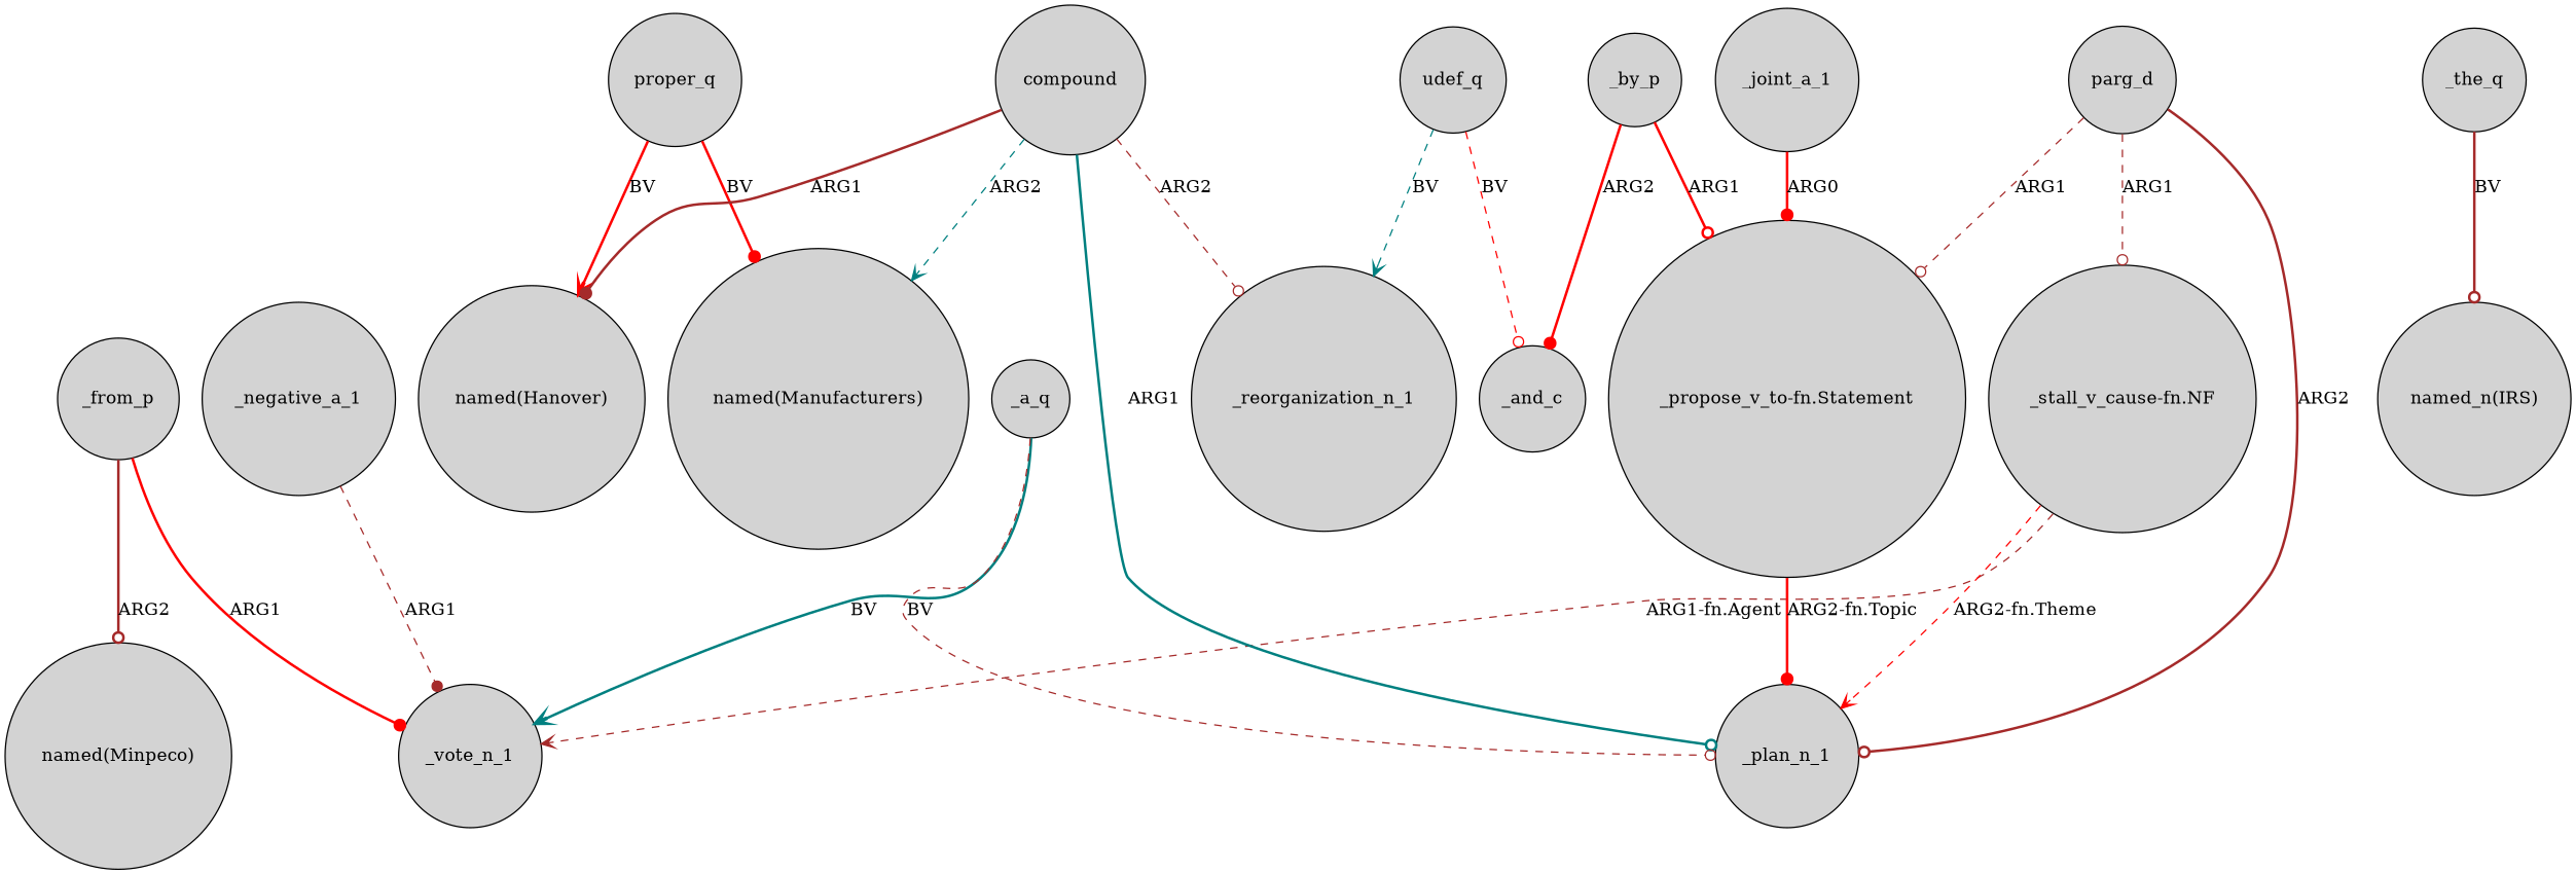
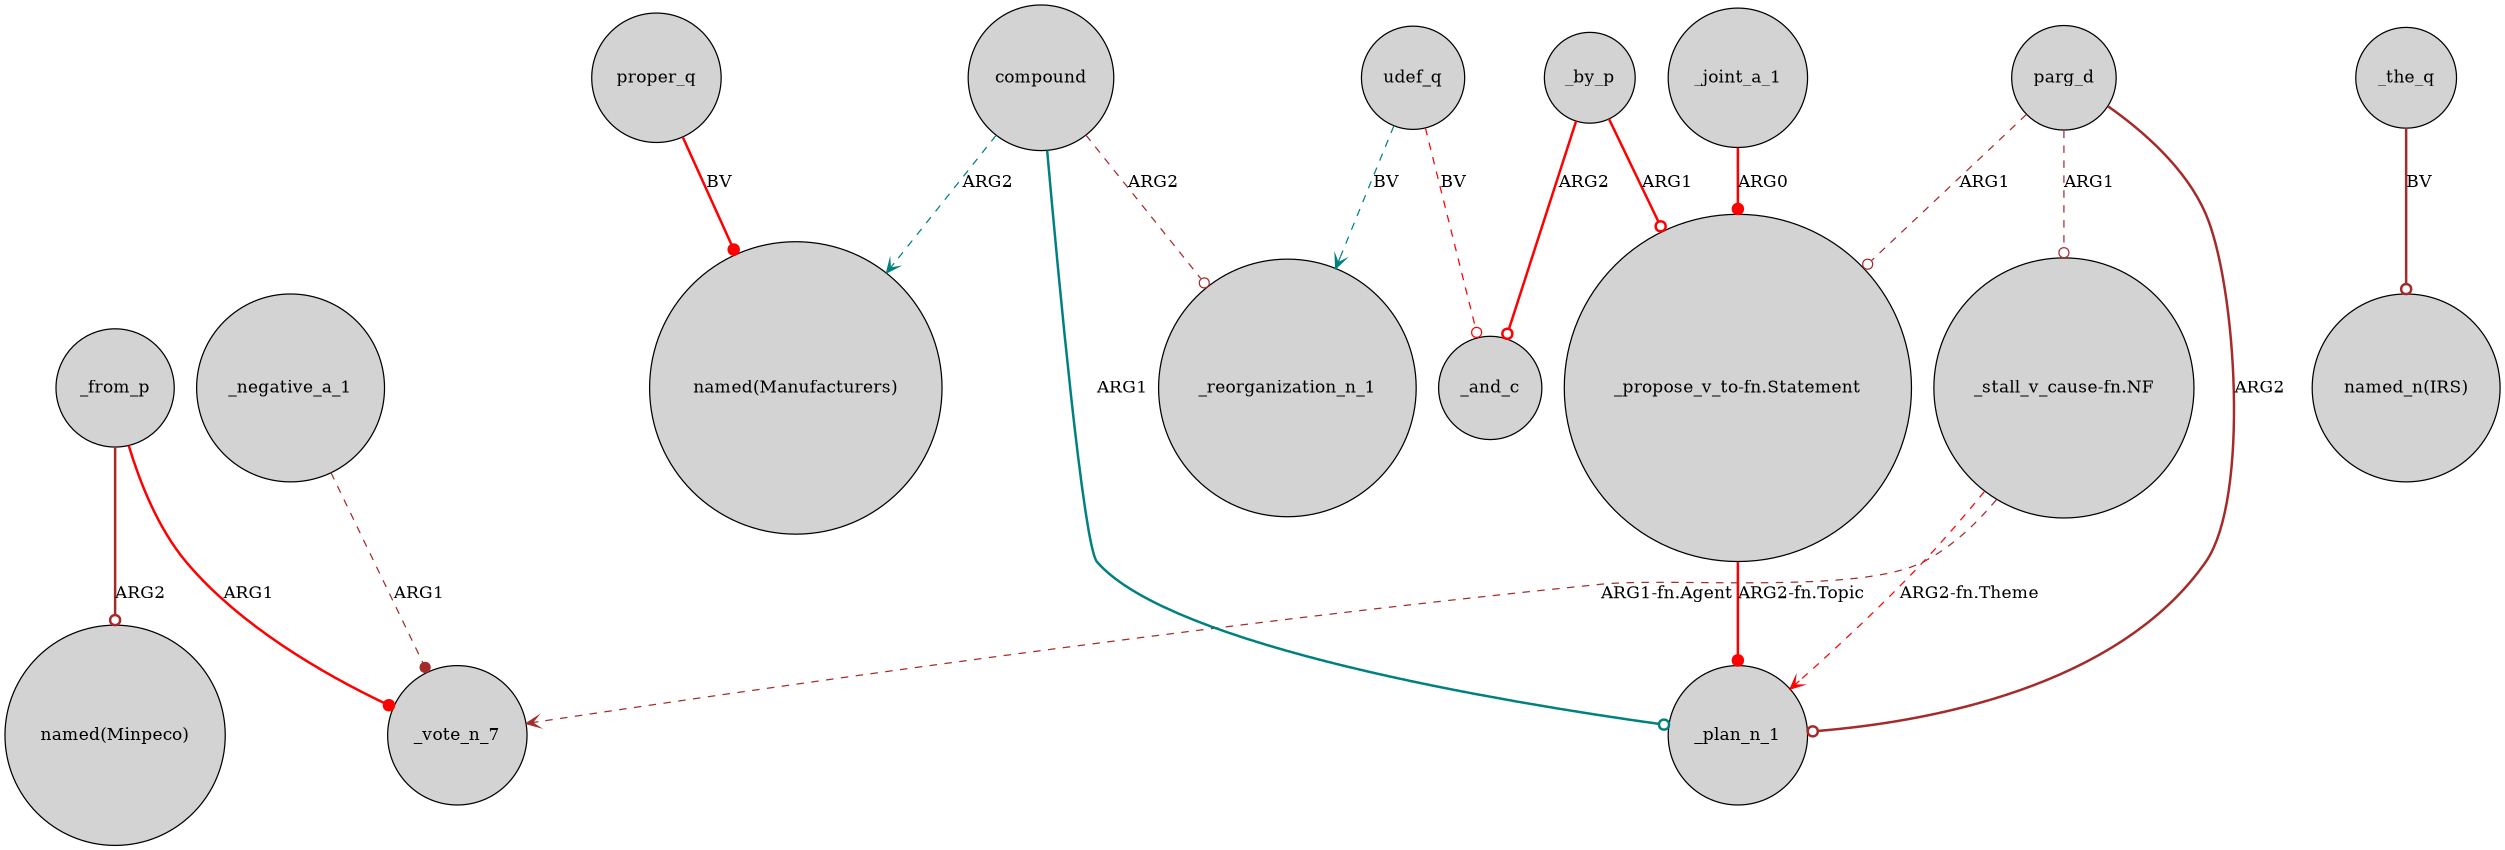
  digraph {
    node [shape=circle style=filled]
    edge [arrowhead=odot color=brown style=bold]
    "_stall_v_cause-fn.NF"
-   _vote_n_1
+   _vote_n_1 [label=_vote_n_7]
    _plan_n_1
    _negative_a_1
    proper_q
    "named(Manufacturers)"
-   "named(Hanover)"
    compound
    _reorganization_n_1
    parg_d
    "_propose_v_to-fn.Statement"
    _from_p
    "named(Minpeco)"
    _by_p
    _and_c
-   _a_q
    _the_q
    "named_n(IRS)"
    udef_q
    _joint_a_1
    "_stall_v_cause-fn.NF" -> _vote_n_1 [arrowhead=vee label="ARG1-fn.Agent" style=dashed]
    "_stall_v_cause-fn.NF" -> _plan_n_1 [arrowhead=vee color=red label="ARG2-fn.Theme" style=dashed]
    _negative_a_1 -> _vote_n_1 [arrowhead=dot label=ARG1 style=dashed]
    proper_q -> "named(Manufacturers)" [arrowhead=dot color=red label=BV]
-   proper_q -> "named(Hanover)" [arrowhead=vee color=red label=BV]
    compound -> _plan_n_1 [color=teal label=ARG1]
    compound -> "named(Manufacturers)" [arrowhead=vee color=teal label=ARG2 style=dashed]
-   compound -> "named(Hanover)" [arrowhead=dot label=ARG1]
    compound -> _reorganization_n_1 [label=ARG2 style=dashed]
    parg_d -> "_stall_v_cause-fn.NF" [label=ARG1 style=dashed]
    parg_d -> _plan_n_1 [label=ARG2]
    parg_d -> "_propose_v_to-fn.Statement" [label=ARG1 style=dashed]
    "_propose_v_to-fn.Statement" -> _plan_n_1 [arrowhead=dot color=red label="ARG2-fn.Topic"]
    _from_p -> _vote_n_1 [arrowhead=dot color=red label=ARG1]
    _from_p -> "named(Minpeco)" [label=ARG2]
    _by_p -> "_propose_v_to-fn.Statement" [color=red label=ARG1]
-   _by_p -> _and_c [arrowhead=dot color=red label=ARG2]
-   _a_q -> _vote_n_1 [arrowhead=vee color=teal label=BV]
-   _a_q -> _plan_n_1 [label=BV style=dashed]
+   _by_p -> _and_c [color=red label=ARG2]
    _the_q -> "named_n(IRS)" [label=BV]
    udef_q -> _reorganization_n_1 [arrowhead=vee color=teal label=BV style=dashed]
    udef_q -> _and_c [color=red label=BV style=dashed]
    _joint_a_1 -> "_propose_v_to-fn.Statement" [arrowhead=dot color=red label=ARG0]
  }
